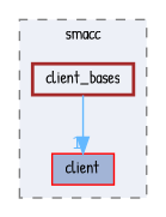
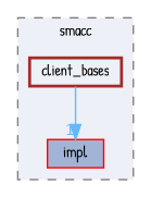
  digraph {
    compound=true
    fontname="Patrick Hand"
    node [fontname="Patrick Hand" fontsize=10 shape=box]
-   n1 [color=red fillcolor="#a2b4d6" height=0.2 label=client style=filled width=0.4]
+   n1 [color=red fillcolor="#a2b4d6" height=0.2 label=impl style=filled width=0.4]
    n2 [color=brown fillcolor="#edf0f7" height=0.2 label=client_bases style="filled,bold" width=0.4]
    subgraph cluster_1 {
      bgcolor="#edf0f7"
      fontsize=10
      label=smacc
      pencolor=grey50
      style="filled,dashed"
      n1
      n2
    }
    n2 -> n1 [color=steelblue1 fontcolor=steelblue1 fontname="Patrick Hand" fontsize=10 headlabel=1 labeldistance=1.5 labelfontname=Helvetica labelfontsize=10 style=solid]
  }
